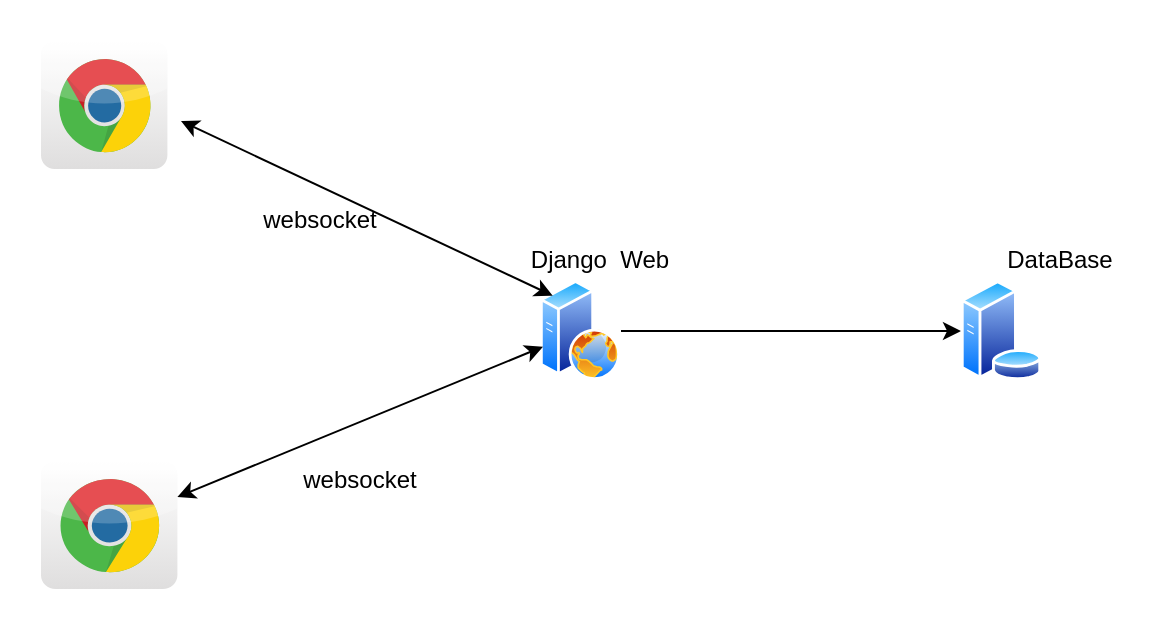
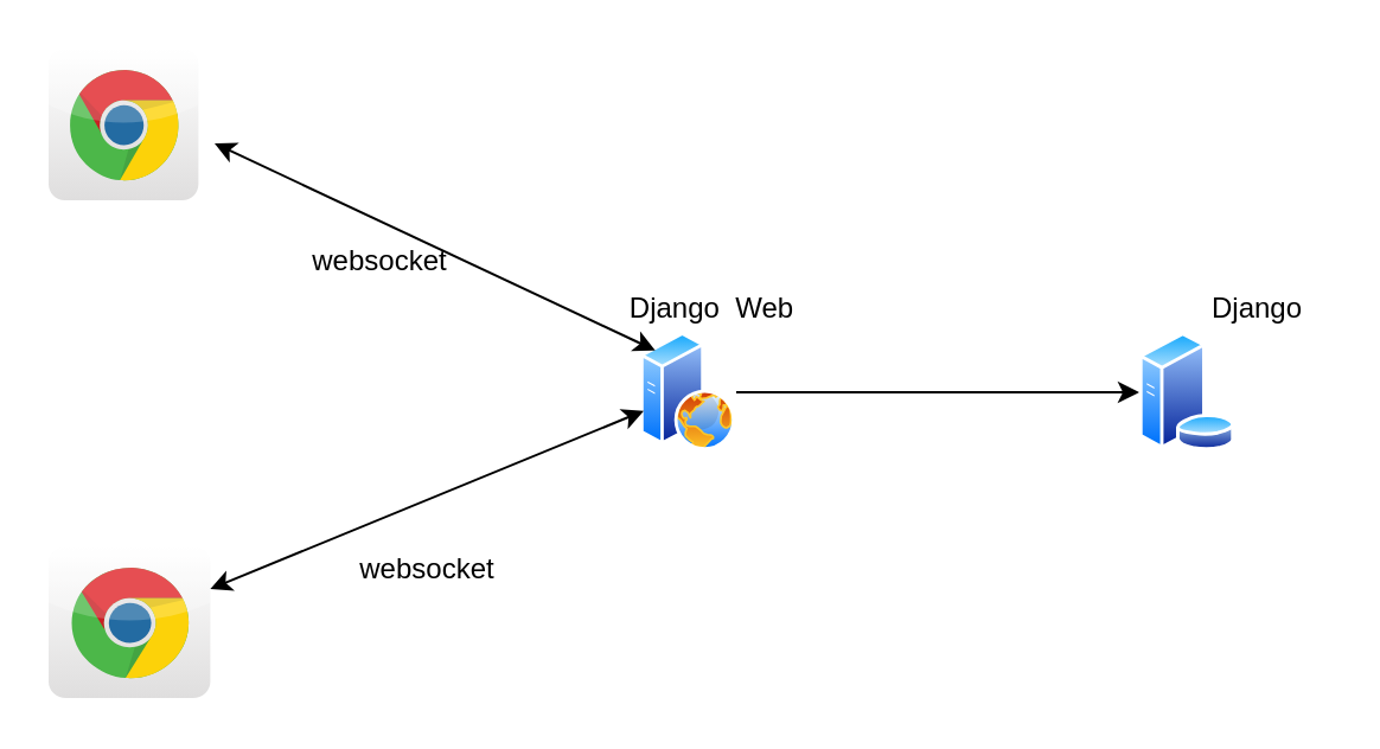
  <mxCell id="0" />
  <mxCell id="1" parent="0" />
  <mxCell id="2" value="" style="dashed=0;outlineConnect=0;html=1;align=center;labelPosition=center;verticalLabelPosition=bottom;verticalAlign=top;shape=mxgraph.webicons.chrome;gradientColor=#DFDEDE" parent="1" vertex="1"><mxGeometry x="20" y="20" width="63.2" height="64" as="geometry" /></mxCell>
  <mxCell id="3" value="" style="dashed=0;outlineConnect=0;html=1;align=center;labelPosition=center;verticalLabelPosition=bottom;verticalAlign=top;shape=mxgraph.webicons.chrome;gradientColor=#DFDEDE" parent="1" vertex="1"><mxGeometry x="20" y="230" width="68.2" height="64" as="geometry" /></mxCell>
  <mxCell id="4" style="edgeStyle=orthogonalEdgeStyle;curved=1;rounded=0;orthogonalLoop=1;jettySize=auto;html=1;" parent="1" source="5" target="6" edge="1"><mxGeometry relative="1" as="geometry" /></mxCell>
  <mxCell id="5" value="" style="aspect=fixed;perimeter=ellipsePerimeter;html=1;align=center;shadow=0;dashed=0;spacingTop=3;image;image=img/lib/active_directory/web_server.svg;" parent="1" vertex="1"><mxGeometry x="270" y="140" width="40" height="50" as="geometry" /></mxCell>
  <mxCell id="6" value="" style="aspect=fixed;perimeter=ellipsePerimeter;html=1;align=center;shadow=0;dashed=0;spacingTop=3;image;image=img/lib/active_directory/database_server.svg;" parent="1" vertex="1"><mxGeometry x="480" y="140" width="41" height="50" as="geometry" /></mxCell>
  <mxCell id="7" value="" style="endArrow=classic;startArrow=classic;html=1;" parent="1" source="3" target="5" edge="1"><mxGeometry width="50" height="50" relative="1" as="geometry"><mxPoint x="410" y="350" as="sourcePoint" /><mxPoint x="460" y="300" as="targetPoint" /><Array as="points" /></mxGeometry></mxCell>
  <mxCell id="8" value="" style="endArrow=classic;startArrow=classic;html=1;entryX=0;entryY=0;entryDx=0;entryDy=0;" parent="1" target="5" edge="1"><mxGeometry width="50" height="50" relative="1" as="geometry"><mxPoint x="90" y="60" as="sourcePoint" /><mxPoint x="150" y="-10" as="targetPoint" /></mxGeometry></mxCell>
  <mxCell id="9" value="websocket" style="text;html=1;strokeColor=none;fillColor=none;align=center;verticalAlign=middle;whiteSpace=wrap;rounded=0;" parent="1" vertex="1"><mxGeometry x="120" y="100" width="80" height="20" as="geometry" /></mxCell>
  <mxCell id="10" value="Django&amp;nbsp; Web" style="text;html=1;strokeColor=none;fillColor=none;align=center;verticalAlign=middle;whiteSpace=wrap;rounded=0;" parent="1" vertex="1"><mxGeometry x="260" y="120" width="80" height="20" as="geometry" /></mxCell>
- <mxCell id="11" value="DataBase" style="text;html=1;strokeColor=none;fillColor=none;align=center;verticalAlign=middle;whiteSpace=wrap;rounded=0;" parent="1" vertex="1"><mxGeometry x="500" y="120" width="60" height="20" as="geometry" /></mxCell>
+ <mxCell id="11" value="Django" style="text;html=1;strokeColor=none;fillColor=none;align=center;verticalAlign=middle;whiteSpace=wrap;rounded=0;" parent="1" vertex="1"><mxGeometry x="500" y="120" width="60" height="20" as="geometry" /></mxCell>
  <mxCell id="12" value="websocket" style="text;html=1;strokeColor=none;fillColor=none;align=center;verticalAlign=middle;whiteSpace=wrap;rounded=0;" vertex="1" parent="1"><mxGeometry x="140" y="230" width="80" height="20" as="geometry" /></mxCell>
